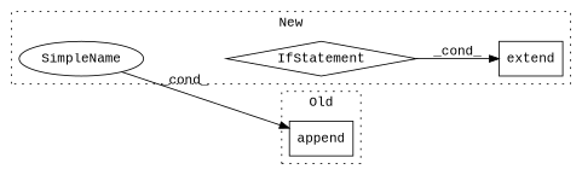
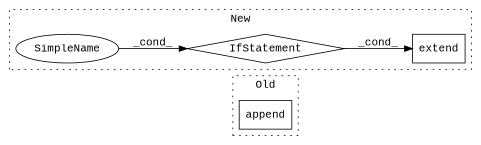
  digraph {
    fontname="Liberation Mono"
    rankdir=LR
    node [a=32 fontname="Liberation Mono" l="7,1" s="2272,2291" shape=box]
    edge [fontname="Liberation Mono"]
    n1 [label=extend s="2502,2517"]
    n2 [a=25 l="4,2" label=IfStatement shape=diamond]
    n3 [a=42 label=SimpleName shape=ellipse l="" s=""]
    n4 [label=append]
    subgraph cluster_1 {
      label=New
      style=dotted
      n1
      n2
      n3
    }
    subgraph cluster_2 {
      label=Old
      style=dotted
      n4
    }
    n2 -> n1 [label=_cond_]
-   n3 -> n4 [label=_cond_]
+   n3 -> n2 [label=_cond_]
  }
